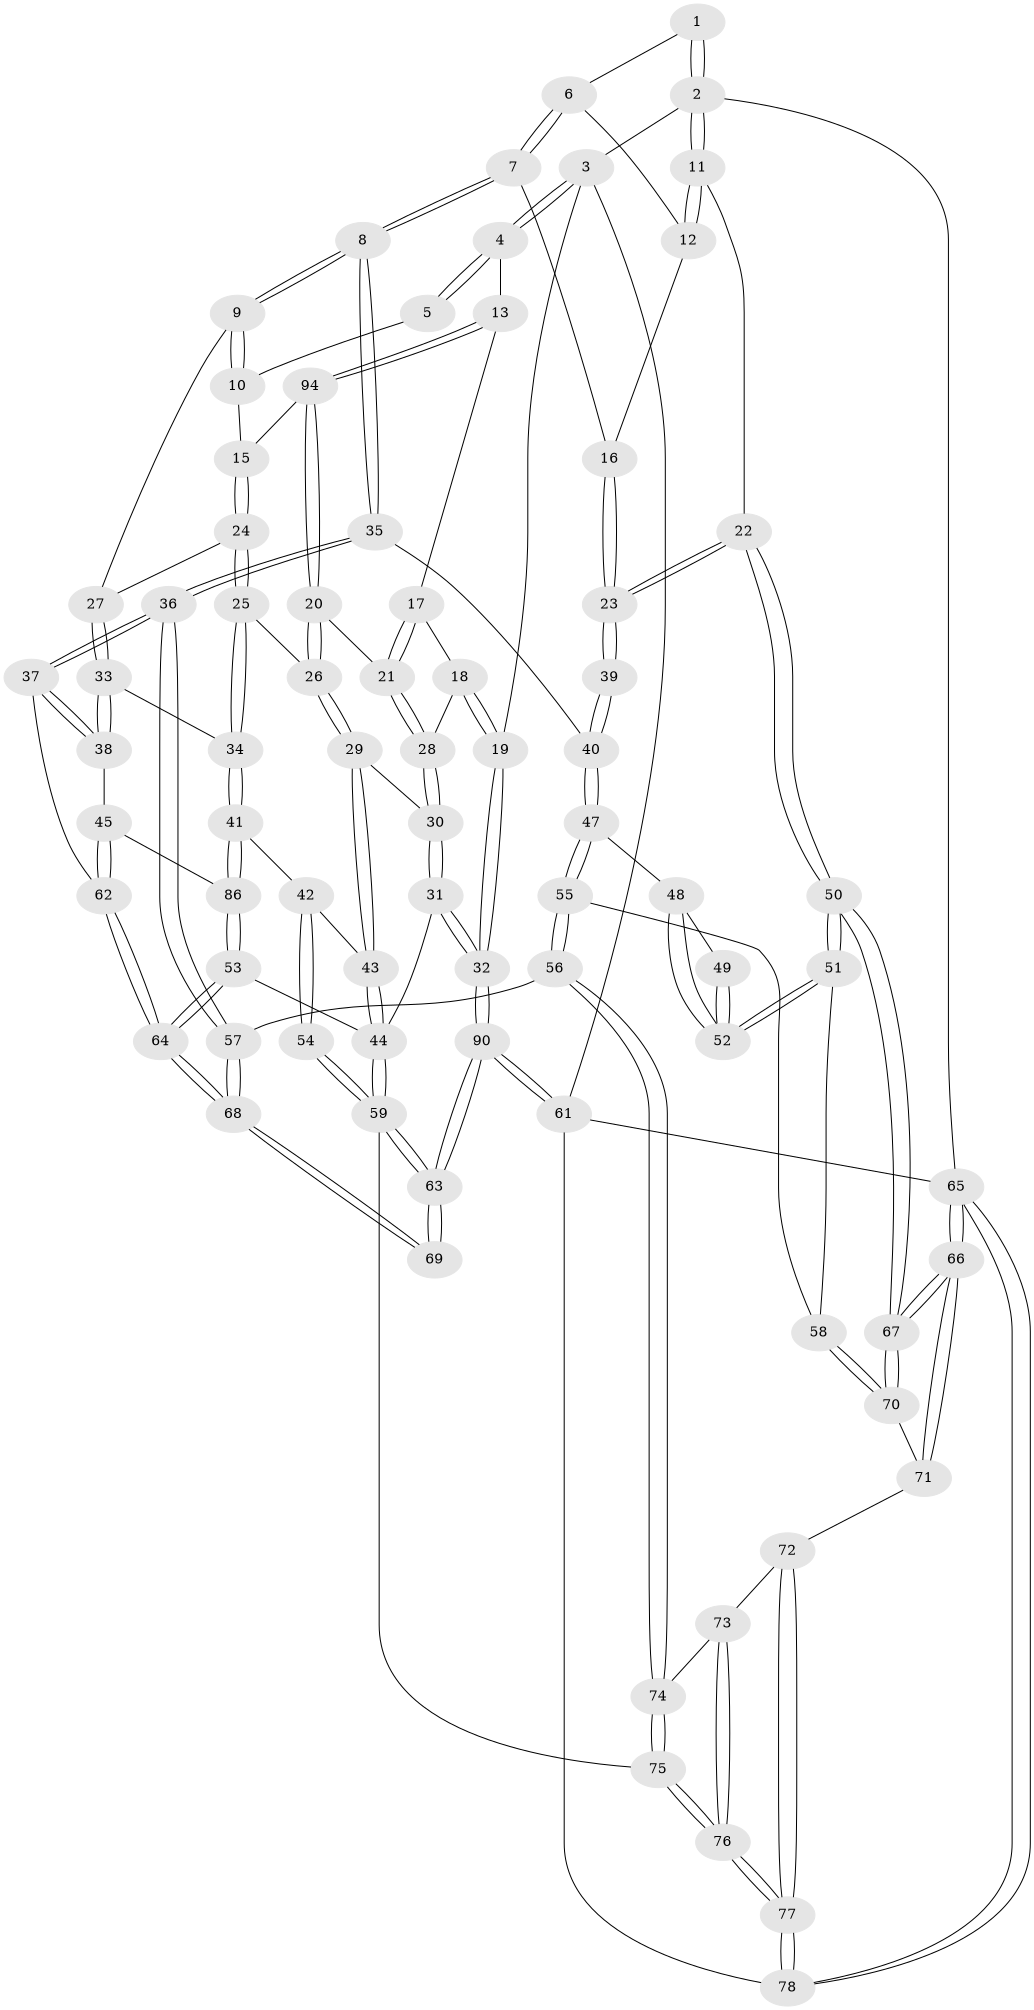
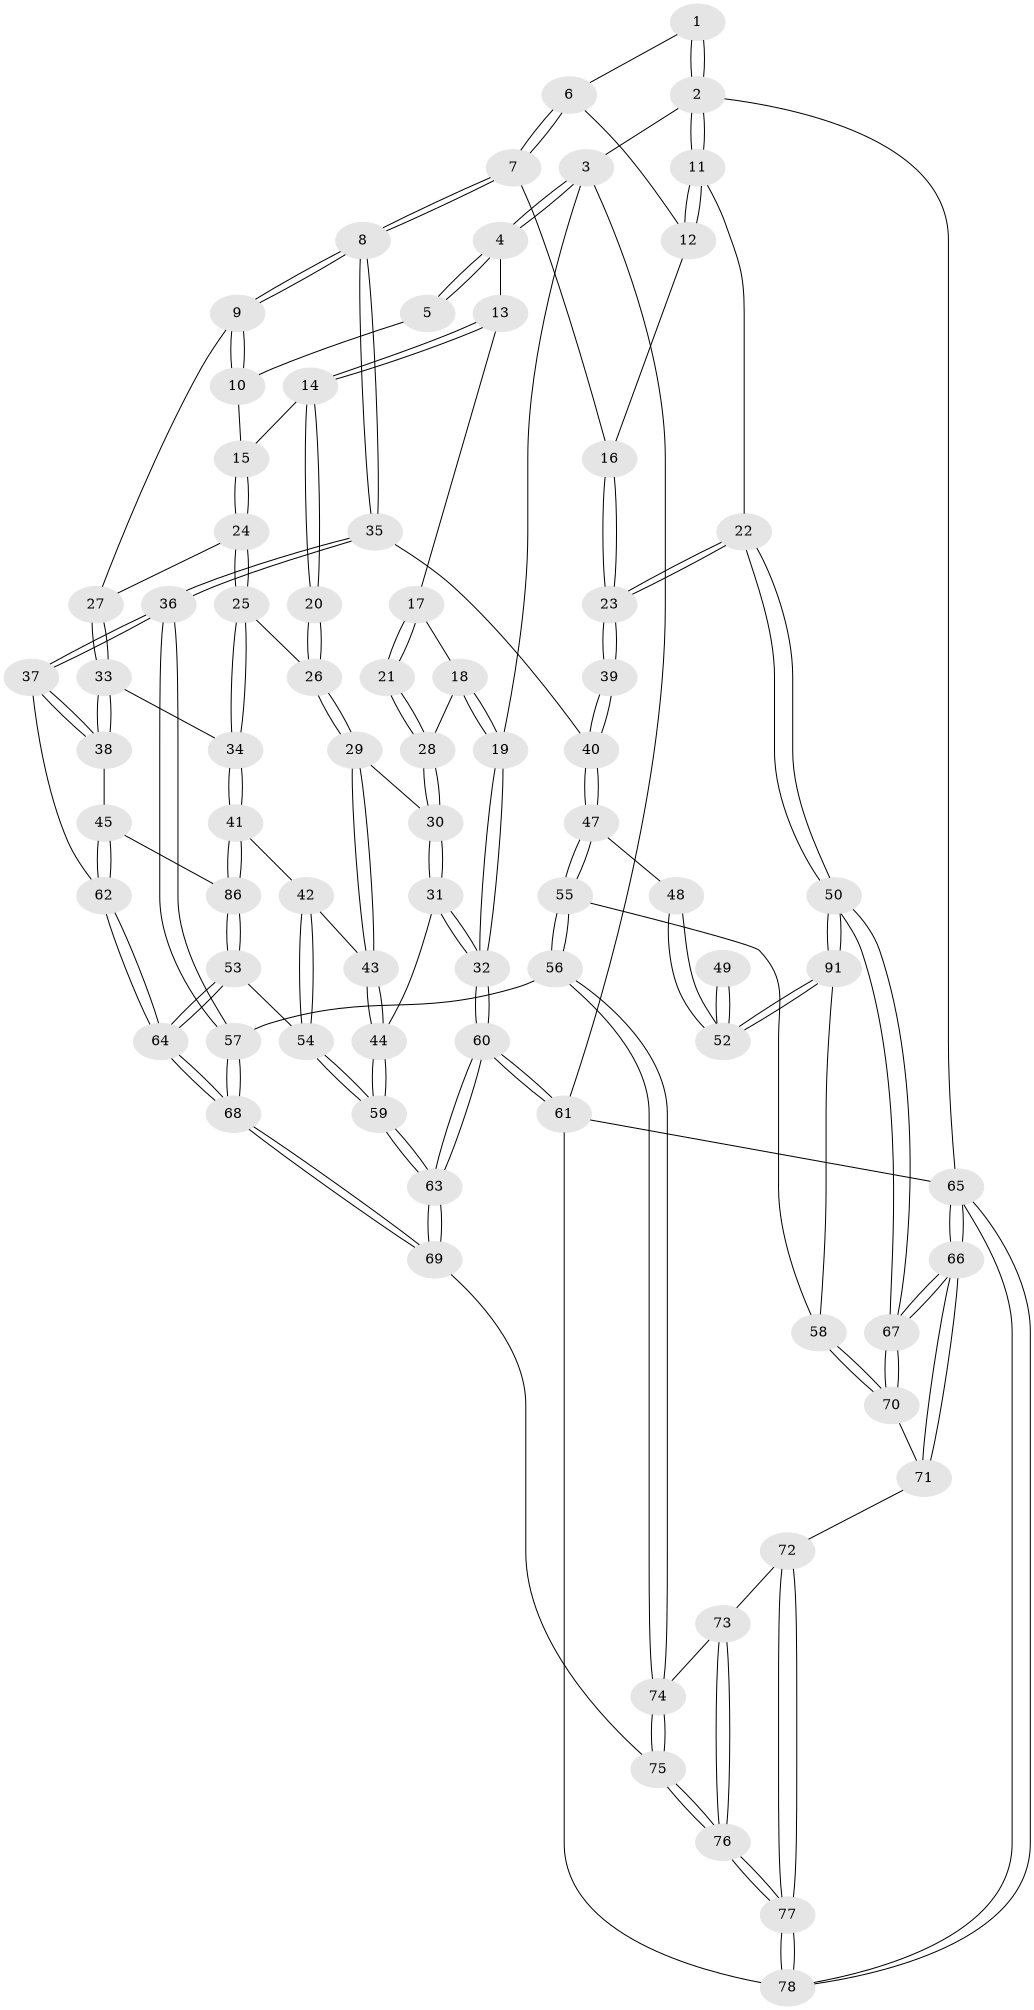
  graph {
    node [color=gray90 style=filled]
    1
    2
    6
    3
    11
    65
    7
    12
    4
    19
    61
    22
    78
    66
    5
    13
    32
    10
-   14 [label=94]
+   14
    17
    15
    8
    16
    9
    35
    23
    27
    36
    40
    33
    24
    50
    20
    18
    21
    26
    25
    39
    28
    30
-   60 [label=90]
+   60
    29
-   51
+   51 [label=91]
    67
    34
    41
    43
    38
    31
    44
    59
    63
    45
    42
    n55 [label=86]
    37
    57
    47
    62
    68
    64
    48
    55
    54
    53
    49
    52
    58
    56
    70
    74
    75
    69
    71
    72
    76
    73
    77
    1 -- 2
    1 -- 2
    1 -- 6
    2 -- 3
    2 -- 11
    2 -- 11
    2 -- 65
    6 -- 7
    6 -- 7
    6 -- 12
    3 -- 4
    3 -- 4
    3 -- 19
    3 -- 61
    11 -- 12
    11 -- 12
    11 -- 22
    65 -- 78
    65 -- 78
    65 -- 66
    65 -- 66
    7 -- 8
    7 -- 8
    7 -- 16
    12 -- 16
    4 -- 5
    4 -- 5
    4 -- 13
    19 -- 32
    19 -- 32
    61 -- 65
    61 -- 78
    22 -- 23
    22 -- 23
    22 -- 50
    22 -- 50
    66 -- 67
    66 -- 67
    66 -- 71
    66 -- 71
    5 -- 10
    13 -- 14
    13 -- 14
    13 -- 17
    32 -- 60
    32 -- 60
    10 -- 15
    14 -- 15
    14 -- 20
    14 -- 20
    17 -- 18
    17 -- 21
    17 -- 21
    15 -- 24
    15 -- 24
    8 -- 9
    8 -- 9
    8 -- 35
    8 -- 35
    16 -- 23
    16 -- 23
    9 -- 10
    9 -- 10
    9 -- 27
    35 -- 36
    35 -- 36
    35 -- 40
    23 -- 39
    23 -- 39
    27 -- 33
    27 -- 33
    36 -- 37
    36 -- 37
    36 -- 57
    36 -- 57
    40 -- 47
    40 -- 47
    33 -- 34
    33 -- 38
    33 -- 38
    24 -- 27
    24 -- 25
    24 -- 25
    50 -- 51
    50 -- 51
    50 -- 67
    50 -- 67
-   20 -- 21
    20 -- 26
    20 -- 26
    18 -- 19
    18 -- 19
    18 -- 28
    21 -- 28
    21 -- 28
    26 -- 29
    26 -- 29
    25 -- 26
    25 -- 34
    25 -- 34
    39 -- 40
    39 -- 40
    28 -- 30
    28 -- 30
    30 -- 31
    30 -- 31
    60 -- 61
    60 -- 61
    60 -- 63
    60 -- 63
    29 -- 30
    29 -- 43
    29 -- 43
    51 -- 52
    51 -- 52
    51 -- 58
    67 -- 70
    67 -- 70
    34 -- 41
    34 -- 41
    41 -- 42
    41 -- n55
    41 -- n55
    43 -- 44
    43 -- 44
    38 -- 45
    31 -- 32
    31 -- 32
    31 -- 44
    44 -- 59
    44 -- 59
    59 -- 63
    59 -- 63
    63 -- 69
    63 -- 69
    45 -- n55
    45 -- 62
    45 -- 62
    42 -- 43
    42 -- 54
    42 -- 54
    n55 -- 53
    n55 -- 53
    37 -- 38
    37 -- 38
    37 -- 62
    57 -- 68
    57 -- 68
    47 -- 48
    47 -- 55
    47 -- 55
    62 -- 64
    62 -- 64
    68 -- 69
    68 -- 69
    64 -- 68
    64 -- 68
-   48 -- 49
    48 -- 52
    48 -- 52
    55 -- 58
    55 -- 56
    55 -- 56
    54 -- 59
    54 -- 59
    53 -- 64
    53 -- 64
-   53 -- 44
+   53 -- 54
    49 -- 52
    49 -- 52
    58 -- 70
    58 -- 70
    56 -- 57
    56 -- 74
    56 -- 74
    70 -- 71
    74 -- 75
    74 -- 75
    75 -- 76
    75 -- 76
-   59 -- 75
+   69 -- 75
    71 -- 72
    72 -- 73
    72 -- 77
    72 -- 77
    76 -- 77
    76 -- 77
    73 -- 74
    73 -- 76
    73 -- 76
    77 -- 78
    77 -- 78
  }
